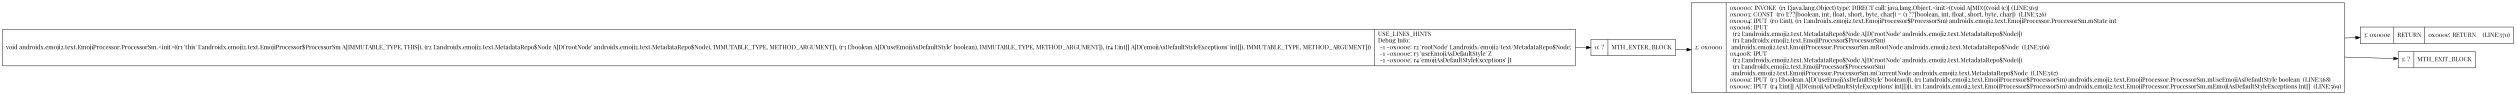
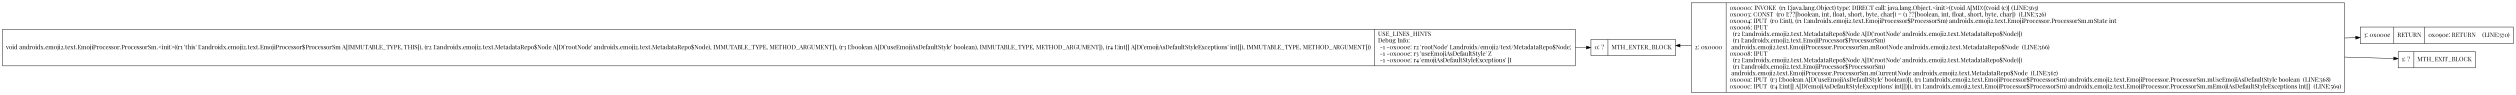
  digraph {
    fontname="Playfair Display"
    rankdir=LR
    node [fontname="Playfair Display" shape=record]
    edge [fontname="Playfair Display"]
    n1 [label="{0\:\ ?|MTH_ENTER_BLOCK\l}"]
-   n2 [label="{2\:\ 0x0000|0x0000: INVOKE  (r1 I:java.lang.Object) type: DIRECT call: java.lang.Object.\<init\>():void A[MD:():void (c)] (LINE:565)\l0x0003: CONST  (r0 I:??[boolean, int, float, short, byte, char]) = (1 ??[boolean, int, float, short, byte, char])  (LINE:526)\l0x0004: IPUT  (r0 I:int), (r1 I:androidx.emoji2.text.EmojiProcessor$ProcessorSm) androidx.emoji2.text.EmojiProcessor.ProcessorSm.mState int \l0x0006: IPUT  \l  (r2 I:androidx.emoji2.text.MetadataRepo$Node A[D('rootNode' androidx.emoji2.text.MetadataRepo$Node)])\l  (r1 I:androidx.emoji2.text.EmojiProcessor$ProcessorSm)\l androidx.emoji2.text.EmojiProcessor.ProcessorSm.mRootNode androidx.emoji2.text.MetadataRepo$Node  (LINE:566)\l0x4008: IPUT  \l  (r2 I:androidx.emoji2.text.MetadataRepo$Node A[D('rootNode' androidx.emoji2.text.MetadataRepo$Node)])\l  (r1 I:androidx.emoji2.text.EmojiProcessor$ProcessorSm)\l androidx.emoji2.text.EmojiProcessor.ProcessorSm.mCurrentNode androidx.emoji2.text.MetadataRepo$Node  (LINE:567)\l0x000a: IPUT  (r3 I:boolean A[D('useEmojiAsDefaultStyle' boolean)]), (r1 I:androidx.emoji2.text.EmojiProcessor$ProcessorSm) androidx.emoji2.text.EmojiProcessor.ProcessorSm.mUseEmojiAsDefaultStyle boolean  (LINE:568)\l0x000c: IPUT  (r4 I:int[] A[D('emojiAsDefaultStyleExceptions' int[])]), (r1 I:androidx.emoji2.text.EmojiProcessor$ProcessorSm) androidx.emoji2.text.EmojiProcessor.ProcessorSm.mEmojiAsDefaultStyleExceptions int[]  (LINE:569)\l}"]
-   n3 [label="{3\:\ 0x000e|RETURN\l|0x000e: RETURN    (LINE:570)\l}"]
+   n2 [label="{2\:\ 0x0000|0x0000: INVOKE  (r1 I:java.lang.Object) type: DIRECT call: java.lang.Object.\<init\>():void A[MD:():void (c)] (LINE:565)\l0x0003: CONST  (r0 I:??[boolean, int, float, short, byte, char]) = (1 ??[boolean, int, float, short, byte, char])  (LINE:526)\l0x0004: IPUT  (r0 I:int), (r1 I:androidx.emoji2.text.EmojiProcessor$ProcessorSm) androidx.emoji2.text.EmojiProcessor.ProcessorSm.mState int \l0x0006: IPUT  \l  (r2 I:androidx.emoji2.text.MetadataRepo$Node A[D('rootNode' androidx.emoji2.text.MetadataRepo$Node)])\l  (r1 I:androidx.emoji2.text.EmojiProcessor$ProcessorSm)\l androidx.emoji2.text.EmojiProcessor.ProcessorSm.mRootNode androidx.emoji2.text.MetadataRepo$Node  (LINE:566)\l0x0008: IPUT  \l  (r2 I:androidx.emoji2.text.MetadataRepo$Node A[D('rootNode' androidx.emoji2.text.MetadataRepo$Node)])\l  (r1 I:androidx.emoji2.text.EmojiProcessor$ProcessorSm)\l androidx.emoji2.text.EmojiProcessor.ProcessorSm.mCurrentNode androidx.emoji2.text.MetadataRepo$Node  (LINE:567)\l0x000a: IPUT  (r3 I:boolean A[D('useEmojiAsDefaultStyle' boolean)]), (r1 I:androidx.emoji2.text.EmojiProcessor$ProcessorSm) androidx.emoji2.text.EmojiProcessor.ProcessorSm.mUseEmojiAsDefaultStyle boolean  (LINE:568)\l0x000c: IPUT  (r4 I:int[] A[D('emojiAsDefaultStyleExceptions' int[])]), (r1 I:androidx.emoji2.text.EmojiProcessor$ProcessorSm) androidx.emoji2.text.EmojiProcessor.ProcessorSm.mEmojiAsDefaultStyleExceptions int[]  (LINE:569)\l}"]
+   n3 [label="{3\:\ 0x000e|RETURN\l|0x090e: RETURN    (LINE:570)\l}"]
    n4 [label="{1\:\ ?|MTH_EXIT_BLOCK\l}"]
    n5 [label="{void androidx.emoji2.text.EmojiProcessor.ProcessorSm.\<init\>((r1 'this' I:androidx.emoji2.text.EmojiProcessor$ProcessorSm A[IMMUTABLE_TYPE, THIS]), (r2 I:androidx.emoji2.text.MetadataRepo$Node A[D('rootNode' androidx.emoji2.text.MetadataRepo$Node), IMMUTABLE_TYPE, METHOD_ARGUMENT]), (r3 I:boolean A[D('useEmojiAsDefaultStyle' boolean), IMMUTABLE_TYPE, METHOD_ARGUMENT]), (r4 I:int[] A[D('emojiAsDefaultStyleExceptions' int[]), IMMUTABLE_TYPE, METHOD_ARGUMENT]))  | USE_LINES_HINTS\lDebug Info:\l  \-1 \-0x000e: r2 'rootNode' Landroidx\/emoji2\/text\/MetadataRepo$Node;\l  \-1 \-0x000e: r3 'useEmojiAsDefaultStyle' Z\l  \-1 \-0x000e: r4 'emojiAsDefaultStyleExceptions' [I\l}"]
-   n1 -> n2
+   n2 -> n1
    n2 -> n3
    n2 -> n4
    n5 -> n1
  }
